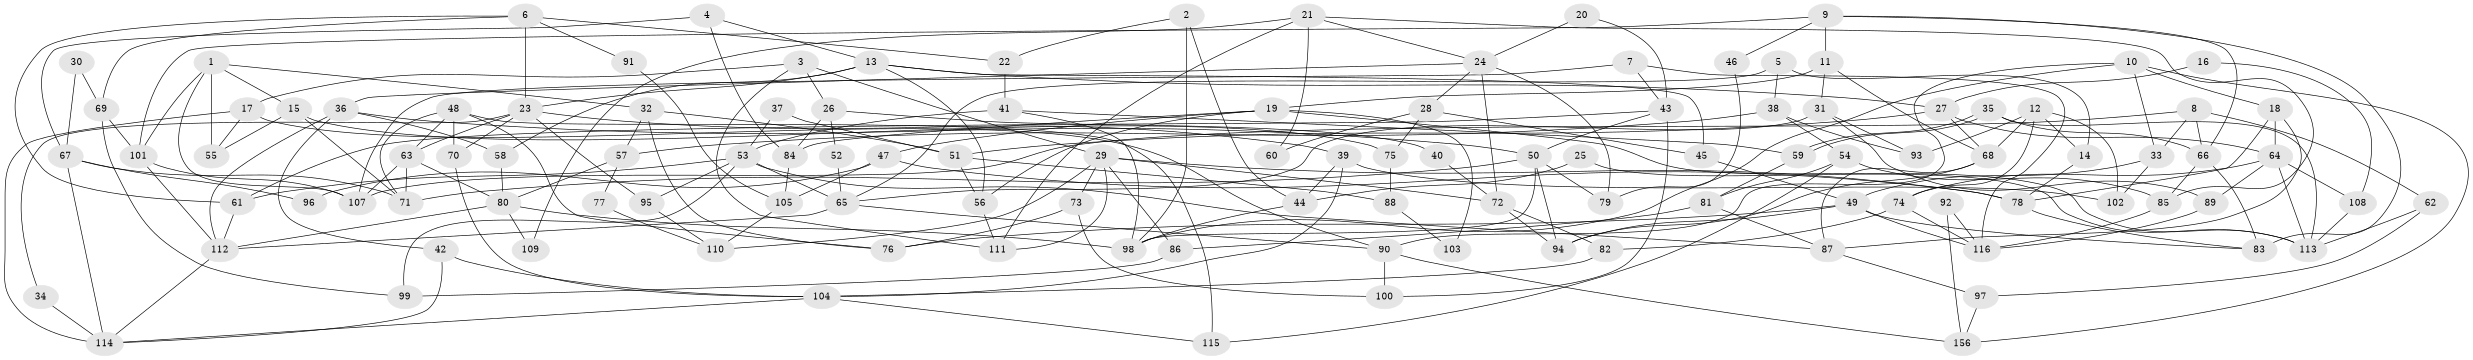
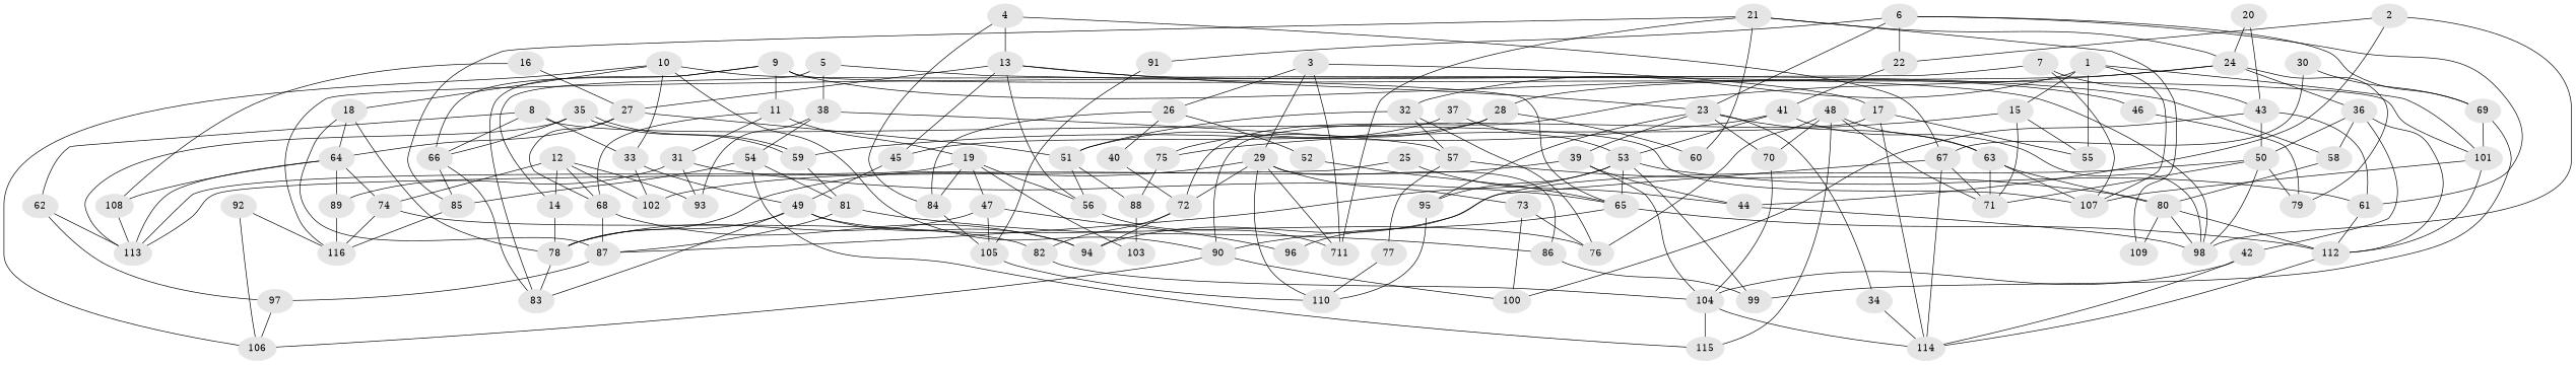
  graph {
    node [color=gray90 style=filled]
    1
    15
    32
    55
    107
    101
    71
    75
    51
    57
    76
    2
    22
    44
    98
    41
    3
    17
    26
    29
-   111
+   111 [label=711]
    90
    114
    84
    40
    52
    78
    72
    73
    110
    86
    4
    13
    67
    23
    27
    45
    56
    58
    96
    105
    5
    14
    38
    65
    93
    54
    112
    6
    61
    69
    91
    34
    39
    63
    70
    95
    99
    7
    43
    116
    50
    100
    8
    33
    62
    66
    102
    49
    113
    97
    83
    85
    9
    11
    46
    19
    31
    68
    79
    10
    18
-   106 [label=156]
+   106
    64
    87
    47
    103
    89
    94
    12
    74
    82
    80
    88
    16
    108
    20
    24
    28
    36
    21
    60
    109
    59
    53
    104
    42
    25
    30
    77
    35
    81
    37
    115
    48
    92
    1 -- 15
    1 -- 32
    1 -- 55
    1 -- 107
    1 -- 101
    15 -- 55
    15 -- 71
    15 -- 75
    32 -- 51
    32 -- 57
    32 -- 76
    101 -- 107
    101 -- 112
    75 -- 88
    51 -- 56
    51 -- 88
    57 -- 80
    57 -- 77
    2 -- 22
    2 -- 44
    2 -- 98
    22 -- 41
    44 -- 98
    41 -- 98
    41 -- 59
    41 -- 53
    3 -- 17
    3 -- 26
    3 -- 29
    3 -- 111
    17 -- 55
    17 -- 90
    17 -- 114
    26 -- 84
    26 -- 40
    26 -- 52
    29 -- 111
    29 -- 78
    29 -- 72
    29 -- 73
    29 -- 110
    29 -- 86
    90 -- 100
    90 -- 106
    84 -- 105
    40 -- 72
    52 -- 65
    78 -- 83
    72 -- 94
    72 -- 82
    73 -- 76
    73 -- 100
    86 -- 99
    4 -- 84
    4 -- 13
    4 -- 67
    13 -- 23
    13 -- 27
    13 -- 45
    13 -- 56
    13 -- 58
    67 -- 71
    67 -- 114
    67 -- 96
    23 -- 34
    23 -- 39
    23 -- 63
    23 -- 70
    23 -- 95
    27 -- 51
    27 -- 68
    27 -- 64
    45 -- 49
    56 -- 111
    58 -- 80
    105 -- 110
    5 -- 14
    5 -- 38
    5 -- 65
    14 -- 78
    38 -- 57
    38 -- 93
    38 -- 54
    65 -- 90
    65 -- 112
    54 -- 85
    54 -- 81
    54 -- 115
    112 -- 114
    6 -- 22
    6 -- 23
    6 -- 61
    6 -- 69
    6 -- 91
    61 -- 112
    69 -- 101
    69 -- 99
    91 -- 105
    34 -- 114
    39 -- 44
    39 -- 102
    39 -- 104
    63 -- 107
    63 -- 71
    63 -- 80
    70 -- 104
    95 -- 110
    7 -- 107
    7 -- 43
    7 -- 116
    43 -- 61
    43 -- 50
    43 -- 100
    50 -- 71
    50 -- 98
    50 -- 79
    50 -- 94
    8 -- 107
    8 -- 33
    8 -- 62
    8 -- 66
    33 -- 102
    33 -- 49
    62 -- 113
    62 -- 97
    66 -- 83
    66 -- 85
    49 -- 76
-   49 -- 116
+   49 -- 78
    49 -- 83
    49 -- 94
    97 -- 106
    85 -- 116
    9 -- 101
    9 -- 66
    9 -- 83
    9 -- 11
    9 -- 46
    11 -- 19
    11 -- 31
    11 -- 68
    46 -- 79
    19 -- 84
    19 -- 56
    19 -- 113
    19 -- 47
    19 -- 103
    31 -- 65
    31 -- 93
    31 -- 89
    68 -- 87
    68 -- 94
    10 -- 98
    10 -- 90
    10 -- 33
    10 -- 18
    10 -- 106
    18 -- 78
    18 -- 64
    18 -- 87
    64 -- 113
    64 -- 89
    64 -- 74
    64 -- 108
    87 -- 97
    47 -- 78
    47 -- 96
    47 -- 105
    89 -- 116
    12 -- 14
    12 -- 93
    12 -- 102
    12 -- 68
    12 -- 74
    74 -- 116
    74 -- 82
    82 -- 104
    80 -- 98
    80 -- 112
    80 -- 109
    88 -- 103
    16 -- 27
    16 -- 108
    108 -- 113
    20 -- 43
    20 -- 24
    24 -- 72
    24 -- 79
    24 -- 28
    24 -- 36
    28 -- 75
    28 -- 45
    28 -- 60
    36 -- 58
    36 -- 112
    36 -- 50
    36 -- 42
    21 -- 111
    21 -- 85
    21 -- 24
    21 -- 60
    21 -- 109
    59 -- 81
    53 -- 65
    53 -- 61
    53 -- 95
    53 -- 99
    53 -- 87
    104 -- 114
    104 -- 115
    42 -- 114
    42 -- 104
    25 -- 44
    25 -- 113
    30 -- 67
    30 -- 69
    77 -- 110
    35 -- 66
    35 -- 113
    35 -- 59
    35 -- 59
    81 -- 86
    81 -- 87
    37 -- 51
    37 -- 53
    48 -- 71
    48 -- 76
    48 -- 63
    48 -- 70
    48 -- 115
    92 -- 116
    92 -- 106
  }
